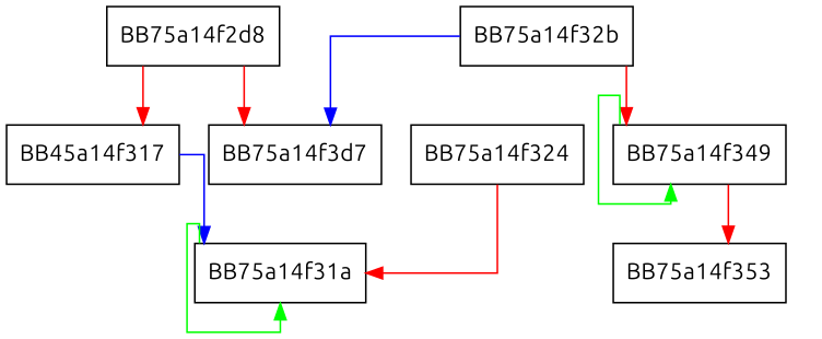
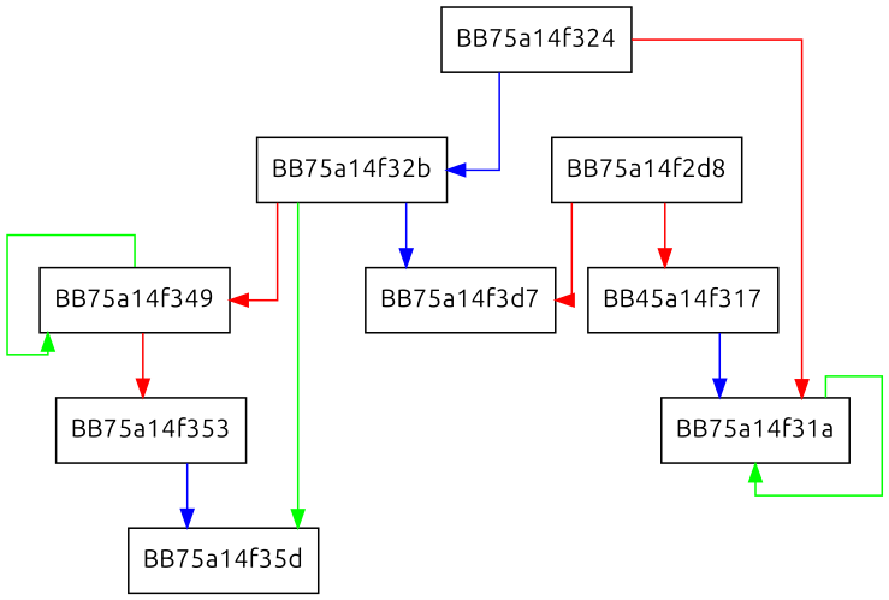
  digraph {
    fontname=Ubuntu
    splines=ortho
    node [fontname=Ubuntu shape=box]
    edge [color=red fontname=Ubuntu]
    BB75a14f2d8
    BB75a14f3d7
    n3 [label=BB45a14f317]
    BB75a14f31a
    BB75a14f32b
+   BB75a14f35d
    BB75a14f349
    BB75a14f324
    BB75a14f353
    BB75a14f2d8 -> BB75a14f3d7
    BB75a14f2d8 -> n3
    n3 -> BB75a14f31a [color=blue]
    BB75a14f31a -> BB75a14f31a [color=green]
    BB75a14f32b -> BB75a14f3d7 [color=blue]
+   BB75a14f32b -> BB75a14f35d [color=green]
    BB75a14f32b -> BB75a14f349
    BB75a14f349 -> BB75a14f349 [color=green]
    BB75a14f349 -> BB75a14f353
    BB75a14f324 -> BB75a14f31a
+   BB75a14f324 -> BB75a14f32b [color=blue]
+   BB75a14f353 -> BB75a14f35d [color=blue]
  }
